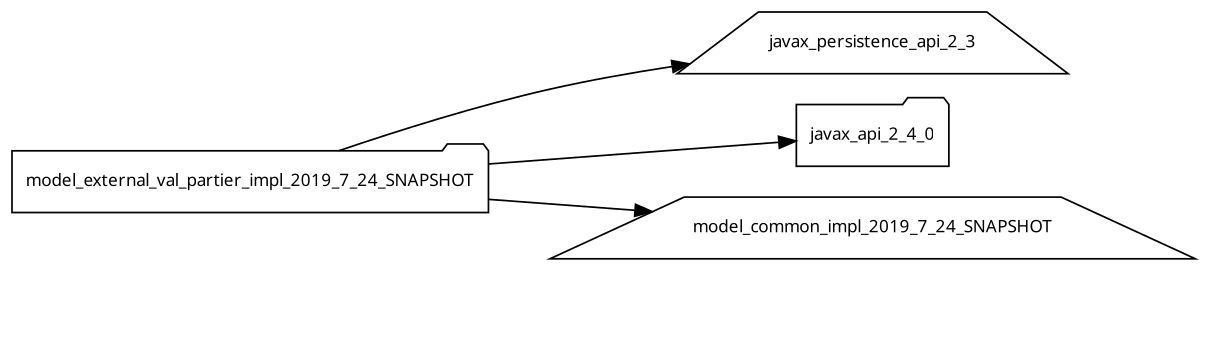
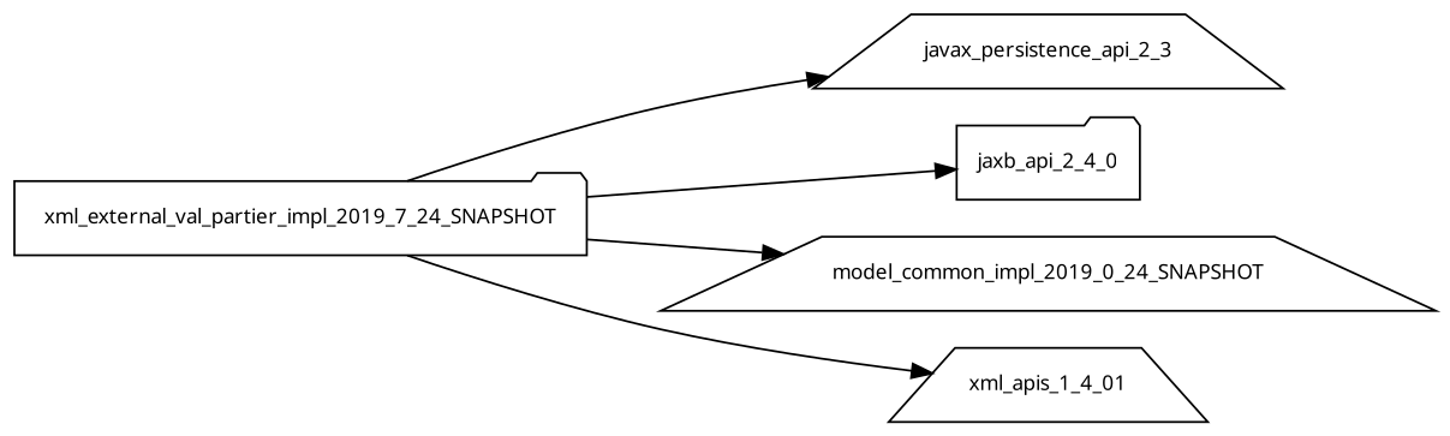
  digraph {
    fontname="Noto Sans"
    rankdir=LR
    node [fontname="Noto Sans" fontsize=10.0 shape=trapezium]
    edge [fontname="Noto Sans"]
    n1 [label=javax_persistence_api_2_3]
-   model_external_val_partier_impl_2019_7_24_SNAPSHOT [shape=folder]
-   jaxb_api_2_4_0 [shape=folder label=javax_api_2_4_0]
-   model_common_impl_2019_7_24_SNAPSHOT
+   model_external_val_partier_impl_2019_7_24_SNAPSHOT [shape=folder label=xml_external_val_partier_impl_2019_7_24_SNAPSHOT]
+   jaxb_api_2_4_0 [shape=folder]
+   model_common_impl_2019_7_24_SNAPSHOT [label=model_common_impl_2019_0_24_SNAPSHOT]
+   xml_apis_1_4_01
    model_external_val_partier_impl_2019_7_24_SNAPSHOT -> n1
    model_external_val_partier_impl_2019_7_24_SNAPSHOT -> jaxb_api_2_4_0
    model_external_val_partier_impl_2019_7_24_SNAPSHOT -> model_common_impl_2019_7_24_SNAPSHOT
+   model_external_val_partier_impl_2019_7_24_SNAPSHOT -> xml_apis_1_4_01
  }
